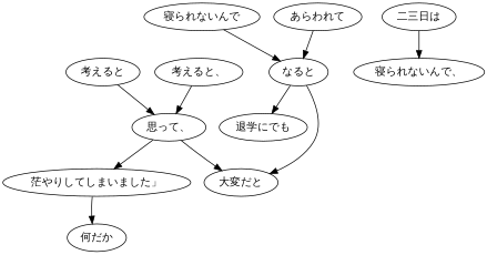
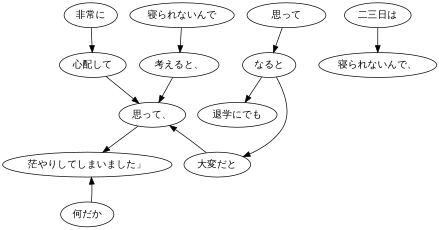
  digraph {
    fontname=Oswald
    node [fontname=Oswald]
    edge [fontname=Oswald]
    n1 [label="茫やりしてしまいました」"]
    n2 [label="寝られないんで"]
    n3 [label="考えると、"]
    n4 [label="思って、"]
-   n5 [label="あらわれて"]
+   n5 [label="思って"]
    n6 [label="なると"]
    n7 [label="退学にでも"]
    n8 [label="大変だと"]
-   n10 [label="考えると"]
+   n9 [label="非常に"]
+   n10 [label="心配して"]
    n11 [label="寝られないんで、"]
    n12 [label="二三日は"]
    n13 [label="何だか"]
-   n2 -> n6
+   n2 -> n3
    n3 -> n4
    n4 -> n1
    n5 -> n6
    n6 -> n7
    n6 -> n8
-   n4 -> n8
+   n8 -> n4
+   n9 -> n10
    n10 -> n4
    n12 -> n11
-   n1 -> n13
+   n13 -> n1
  }
